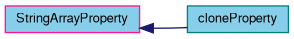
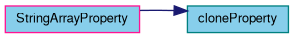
  digraph {
    rankdir=LR
    node [fillcolor=skyblue fontname=FreeSans fontsize=10 shape=record style=filled]
    n1 [color=deeppink fontcolor=black height=0.2 label=StringArrayProperty width=0.4]
    n2 [color=teal height=0.2 label=cloneProperty width=0.4]
-   n1 -> n2 [color=midnightblue dir=back fontname=FreeSans fontsize=10 labelfontname=FreeSans labelfontsize=10 style=solid]
+   n2 -> n1 [color=midnightblue dir=back fontname=FreeSans fontsize=10 labelfontname=FreeSans labelfontsize=10 style=solid]
  }
